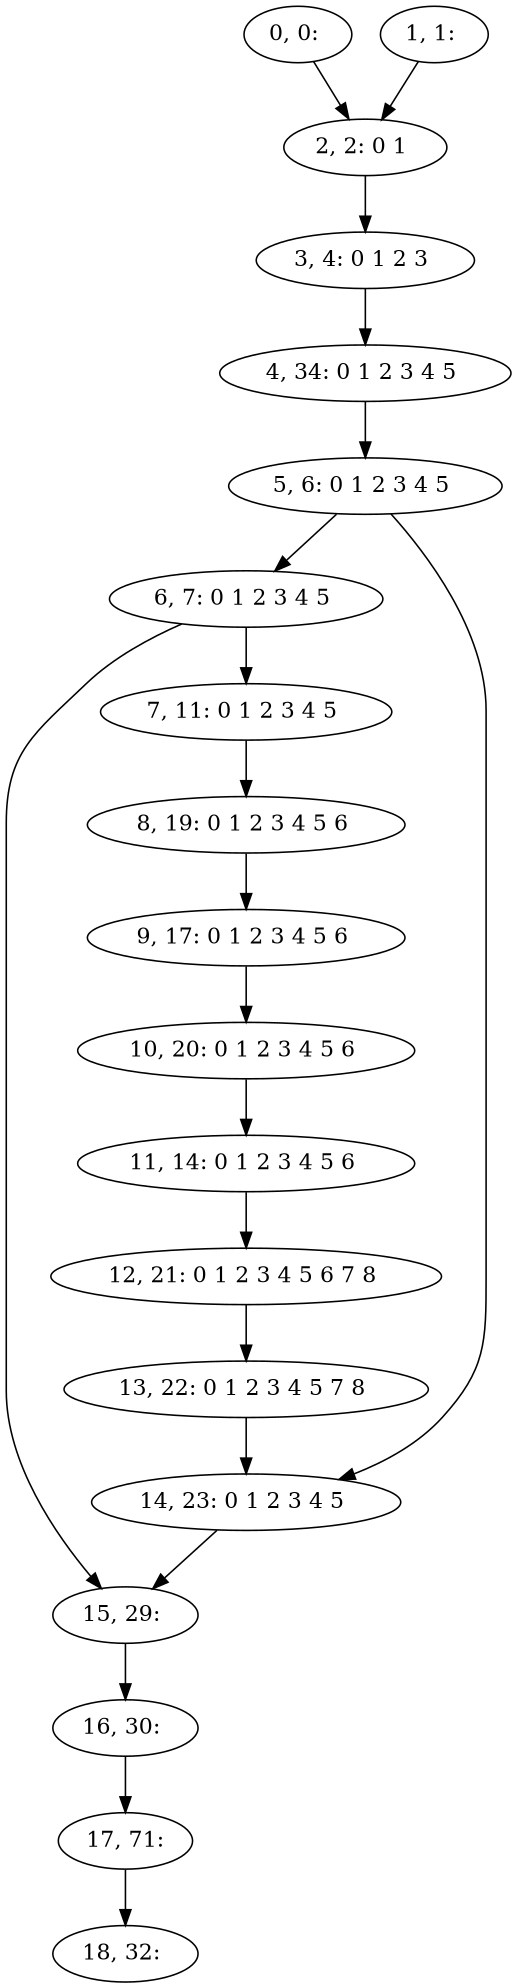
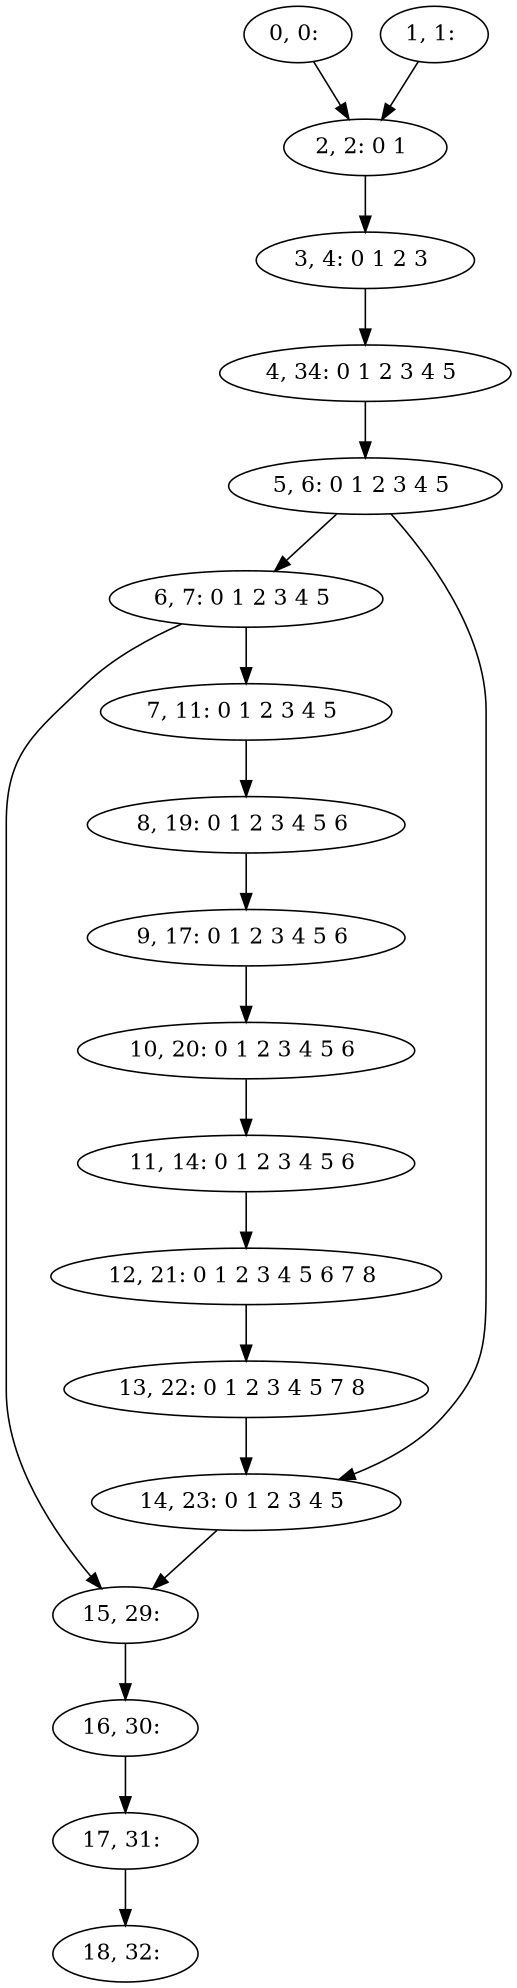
  digraph {
    n1 [label="0, 0: "]
    n2 [label="2, 2: 0 1 "]
    n3 [label="1, 1: "]
    n4 [label="3, 4: 0 1 2 3 "]
    n5 [label="4, 34: 0 1 2 3 4 5 "]
    n6 [label="5, 6: 0 1 2 3 4 5 "]
    n7 [label="6, 7: 0 1 2 3 4 5 "]
    n8 [label="14, 23: 0 1 2 3 4 5 "]
    n9 [label="7, 11: 0 1 2 3 4 5 "]
    n10 [label="15, 29: "]
    n11 [label="8, 19: 0 1 2 3 4 5 6 "]
    n12 [label="16, 30: "]
    n13 [label="9, 17: 0 1 2 3 4 5 6 "]
    n14 [label="10, 20: 0 1 2 3 4 5 6 "]
    n15 [label="11, 14: 0 1 2 3 4 5 6 "]
    n16 [label="12, 21: 0 1 2 3 4 5 6 7 8 "]
    n17 [label="13, 22: 0 1 2 3 4 5 7 8 "]
-   n18 [label="17, 71:"]
+   n18 [label="17, 31: "]
    n19 [label="18, 32: "]
    n1 -> n2
    n2 -> n4
    n3 -> n2
    n4 -> n5
    n5 -> n6
    n6 -> n7
    n6 -> n8
    n7 -> n9
    n7 -> n10
    n8 -> n10
    n9 -> n11
    n10 -> n12
    n11 -> n13
    n12 -> n18
    n13 -> n14
    n14 -> n15
    n15 -> n16
    n16 -> n17
    n17 -> n8
    n18 -> n19
  }
